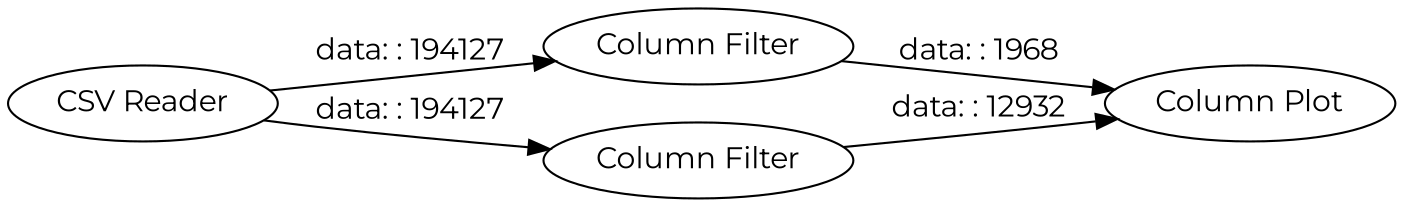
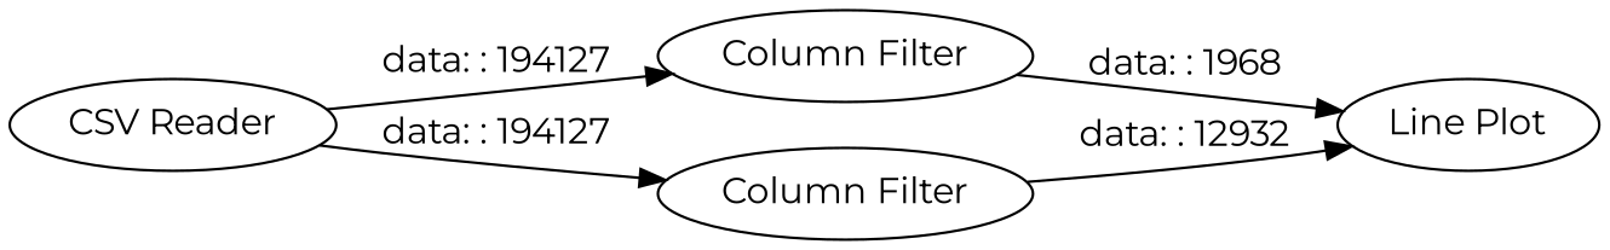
  digraph {
    rankdir=LR
    fontname=Montserrat
    node [fontname=Montserrat]
    edge [fontname=Montserrat]
    n1 [label="CSV Reader"]
    n2 [label="Column Filter"]
    n3 [label="Column Filter"]
-   n4 [label="Column Plot"]
+   n4 [label="Line Plot"]
    n1 -> n2 [label="data: : 194127"]
    n1 -> n3 [label="data: : 194127"]
    n2 -> n4 [label="data: : 1968"]
    n3 -> n4 [label="data: : 12932"]
  }
